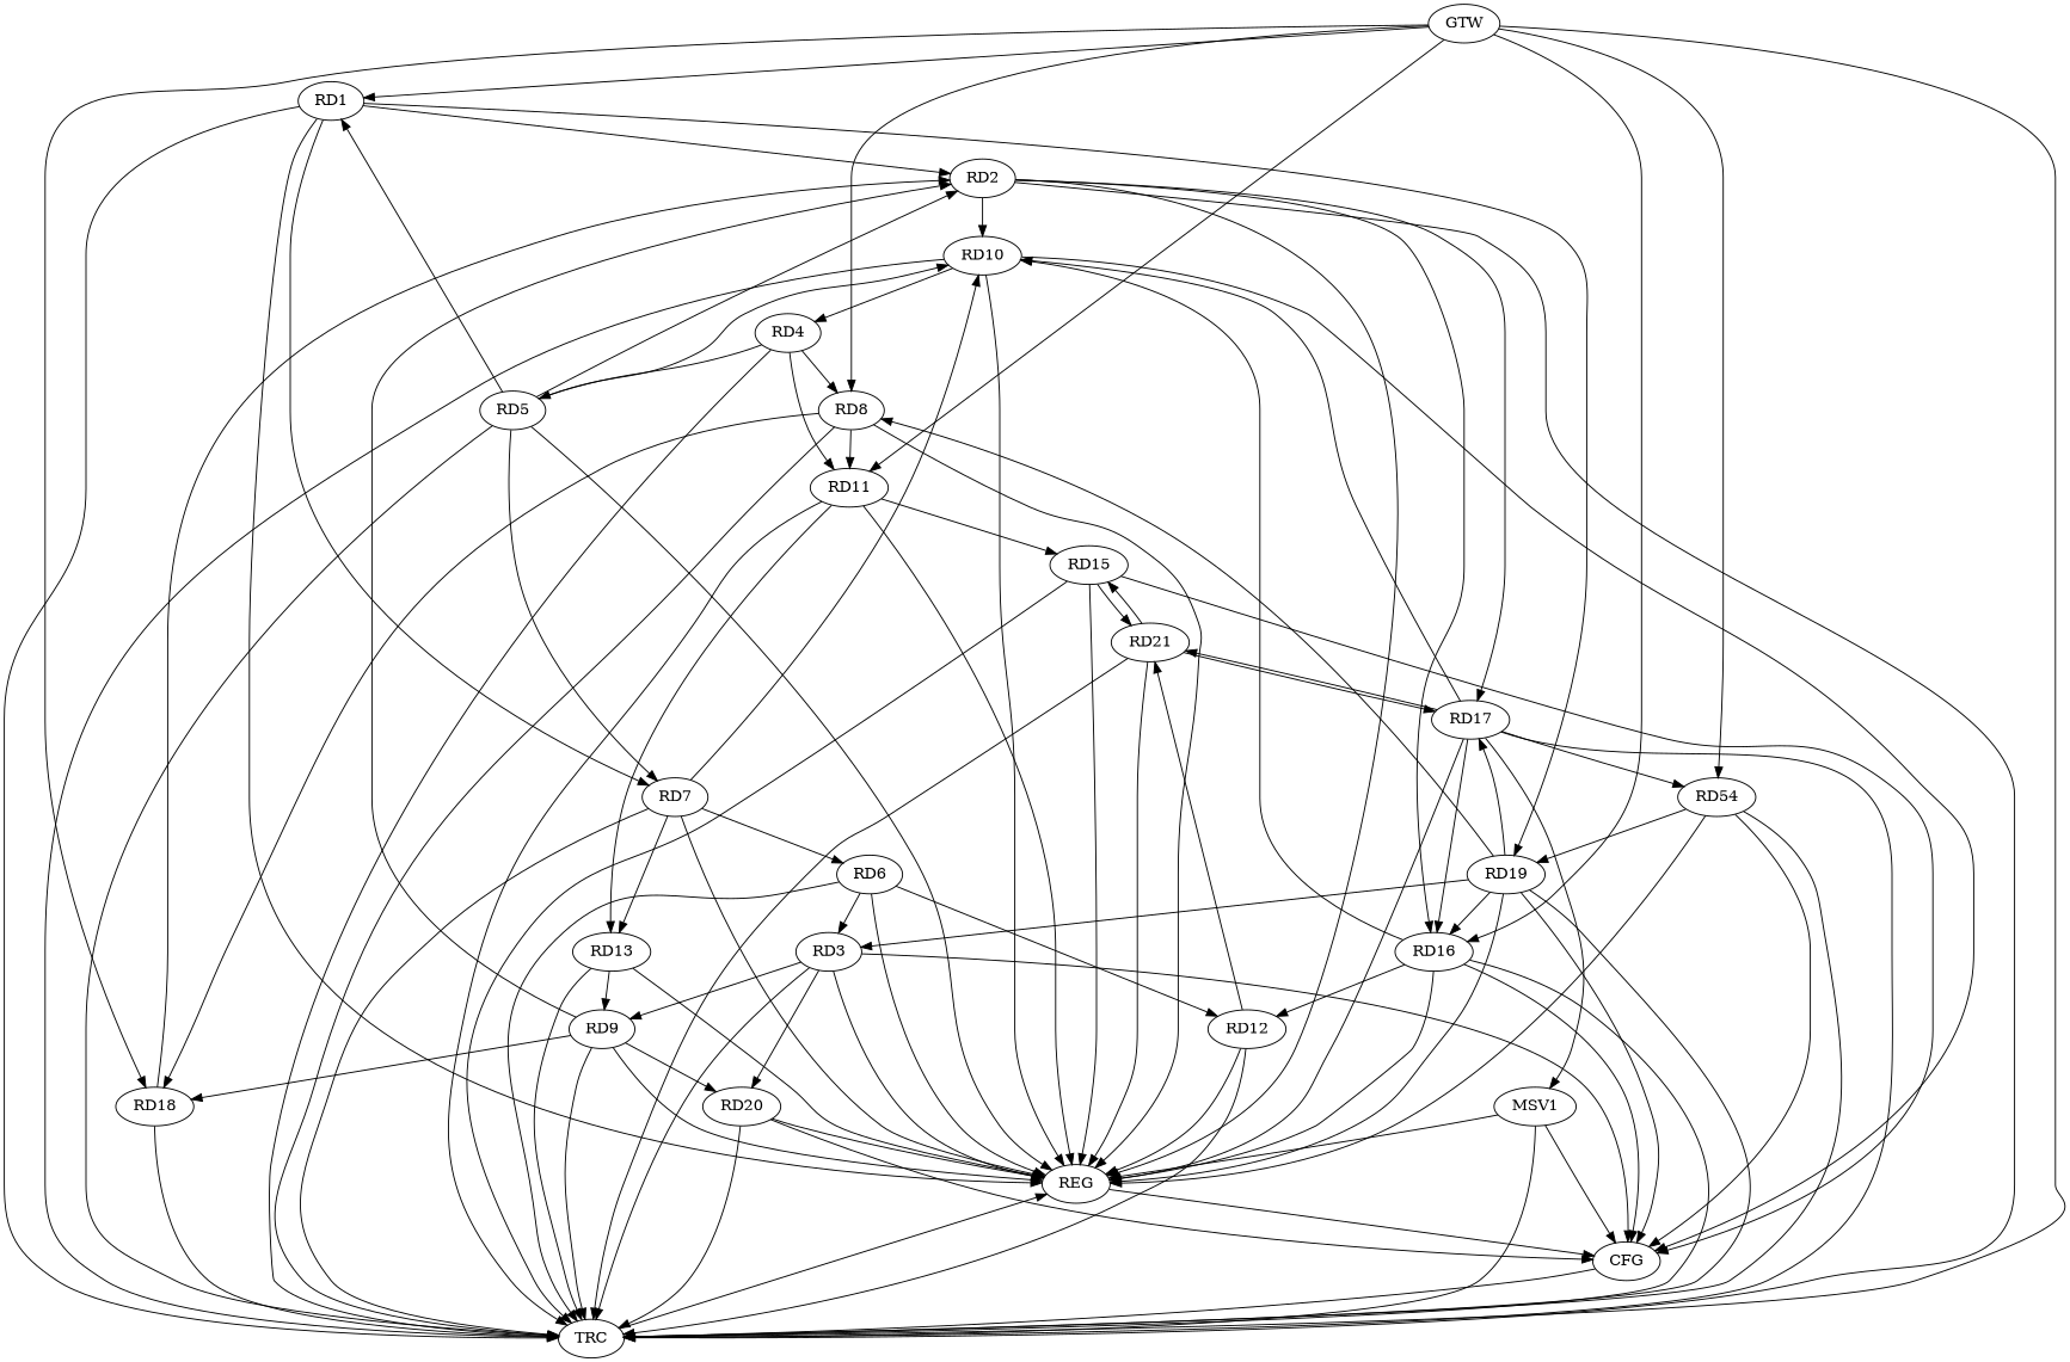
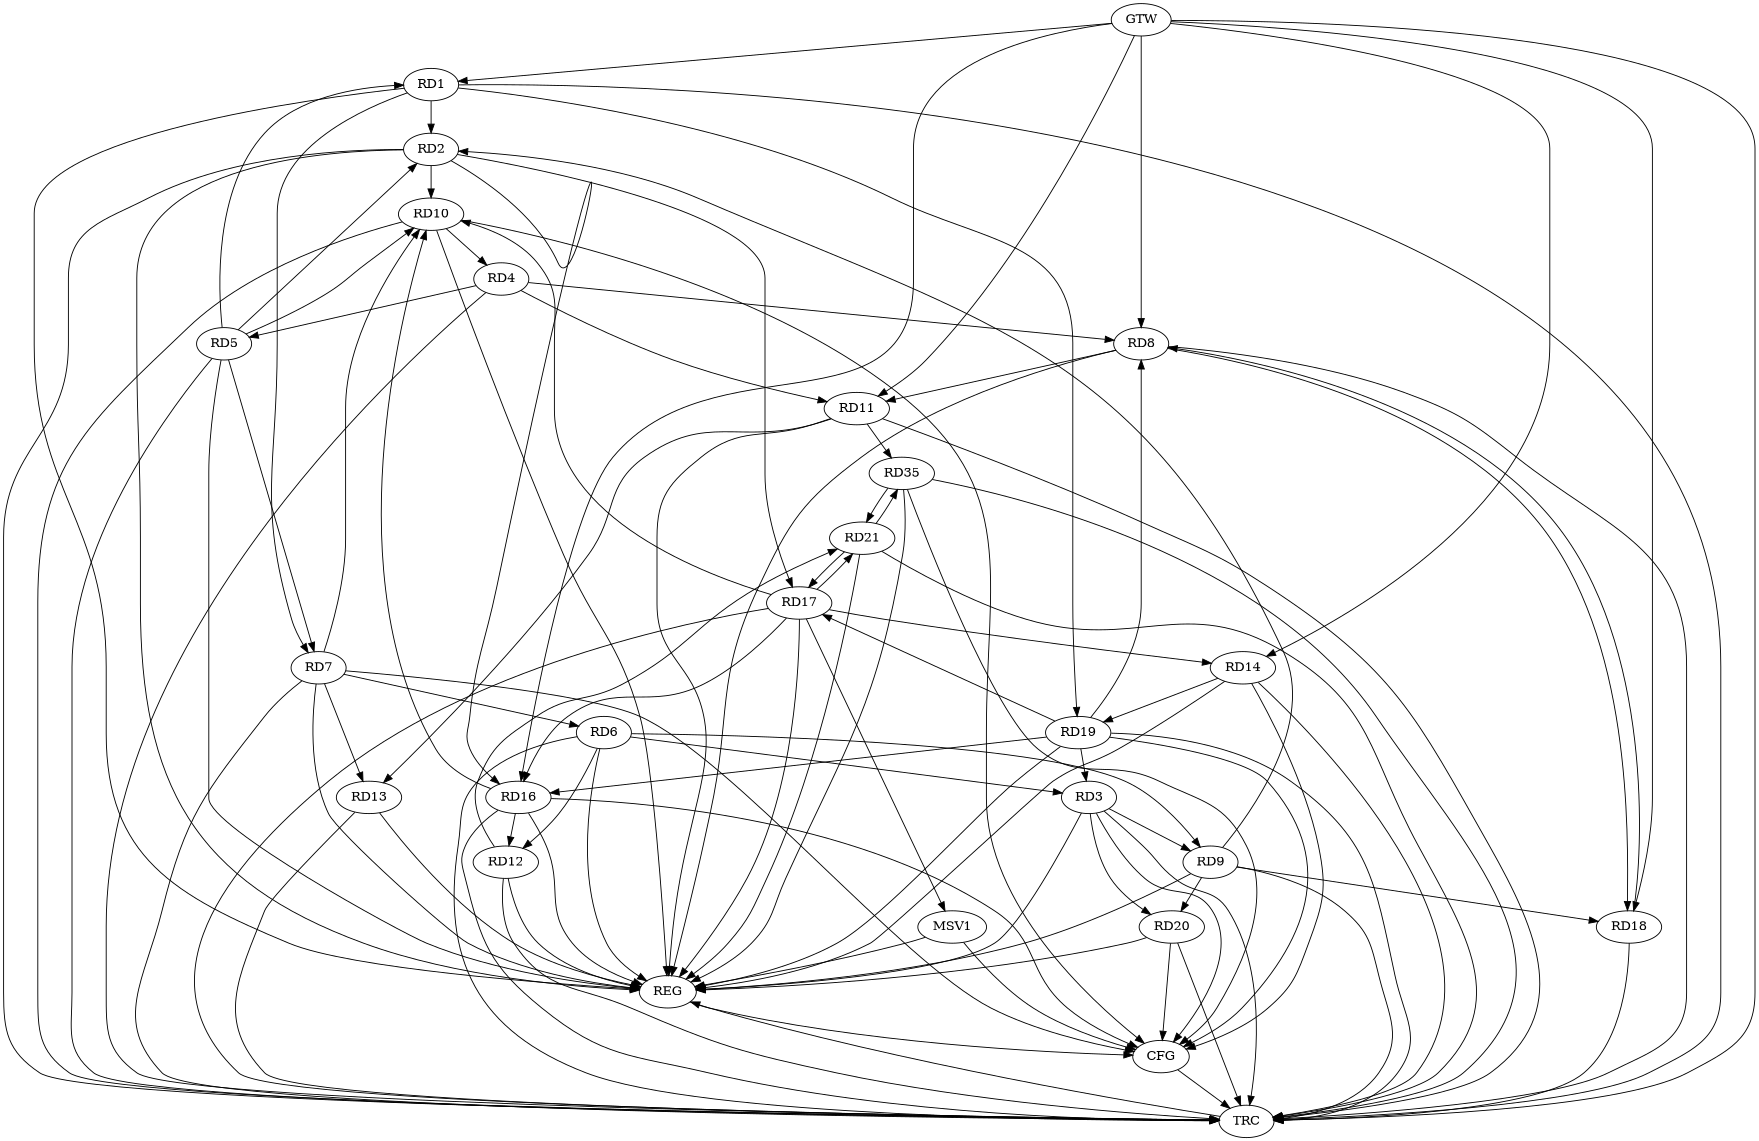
  strict digraph {
    n1 [label=RD1]
    n2 [label=RD2]
    n3 [label=RD7]
    n4 [label=RD19]
    n5 [label=REG]
    n6 [label=TRC]
    n7 [label=RD10]
    n8 [label=RD16]
    n9 [label=RD17]
    n10 [label=CFG]
    n11 [label=RD6]
    n12 [label=RD13]
    n13 [label=RD3]
    n14 [label=RD8]
    n15 [label=RD4]
    n16 [label=RD12]
    n17 [label=RD21]
-   n18 [label=RD54]
+   n18 [label=RD14]
    n19 [label=MSV1]
    n20 [label=RD9]
    n21 [label=RD20]
    n22 [label=RD18]
    n23 [label=RD5]
    n24 [label=RD11]
-   n25 [label=RD15]
+   n25 [label=RD35]
    n26 [label=GTW]
    n1 -> n2
    n1 -> n3
    n1 -> n4
    n1 -> n5
    n1 -> n6
    n2 -> n5
    n2 -> n6
    n2 -> n7
    n2 -> n8
    n2 -> n9
    n3 -> n5
    n3 -> n6
    n3 -> n7
+   n3 -> n10
    n3 -> n11
    n3 -> n12
    n4 -> n5
    n4 -> n6
    n4 -> n8
    n4 -> n9
    n4 -> n10
    n4 -> n13
    n4 -> n14
    n5 -> n10
    n6 -> n5
    n7 -> n5
    n7 -> n6
    n7 -> n10
    n7 -> n15
    n8 -> n5
    n8 -> n6
    n8 -> n7
    n8 -> n10
    n8 -> n16
    n9 -> n5
    n9 -> n6
    n9 -> n7
    n9 -> n8
    n9 -> n17
    n9 -> n18
    n9 -> n19
    n10 -> n6
    n11 -> n5
    n11 -> n6
    n11 -> n13
    n11 -> n16
-   n12 -> n20
+   n11 -> n20
    n12 -> n5
    n12 -> n6
    n13 -> n5
    n13 -> n6
    n13 -> n10
    n13 -> n20
    n13 -> n21
    n14 -> n5
    n14 -> n6
    n14 -> n22
    n14 -> n24
    n15 -> n6
    n15 -> n14
    n15 -> n23
    n15 -> n24
    n16 -> n5
    n16 -> n6
    n16 -> n17
    n17 -> n5
    n17 -> n6
    n17 -> n9
    n17 -> n25
    n18 -> n4
    n18 -> n5
    n18 -> n6
    n18 -> n10
    n19 -> n5
-   n19 -> n6
    n19 -> n10
    n20 -> n2
    n20 -> n5
    n20 -> n6
    n20 -> n21
    n20 -> n22
    n21 -> n5
    n21 -> n6
    n21 -> n10
    n22 -> n6
-   n22 -> n2
+   n22 -> n14
    n23 -> n1
    n23 -> n2
    n23 -> n3
    n23 -> n5
    n23 -> n6
    n23 -> n7
    n24 -> n5
    n24 -> n6
    n24 -> n12
    n24 -> n25
    n25 -> n5
    n25 -> n6
    n25 -> n10
    n25 -> n17
    n26 -> n1
    n26 -> n6
    n26 -> n8
    n26 -> n14
    n26 -> n18
    n26 -> n22
    n26 -> n24
  }
